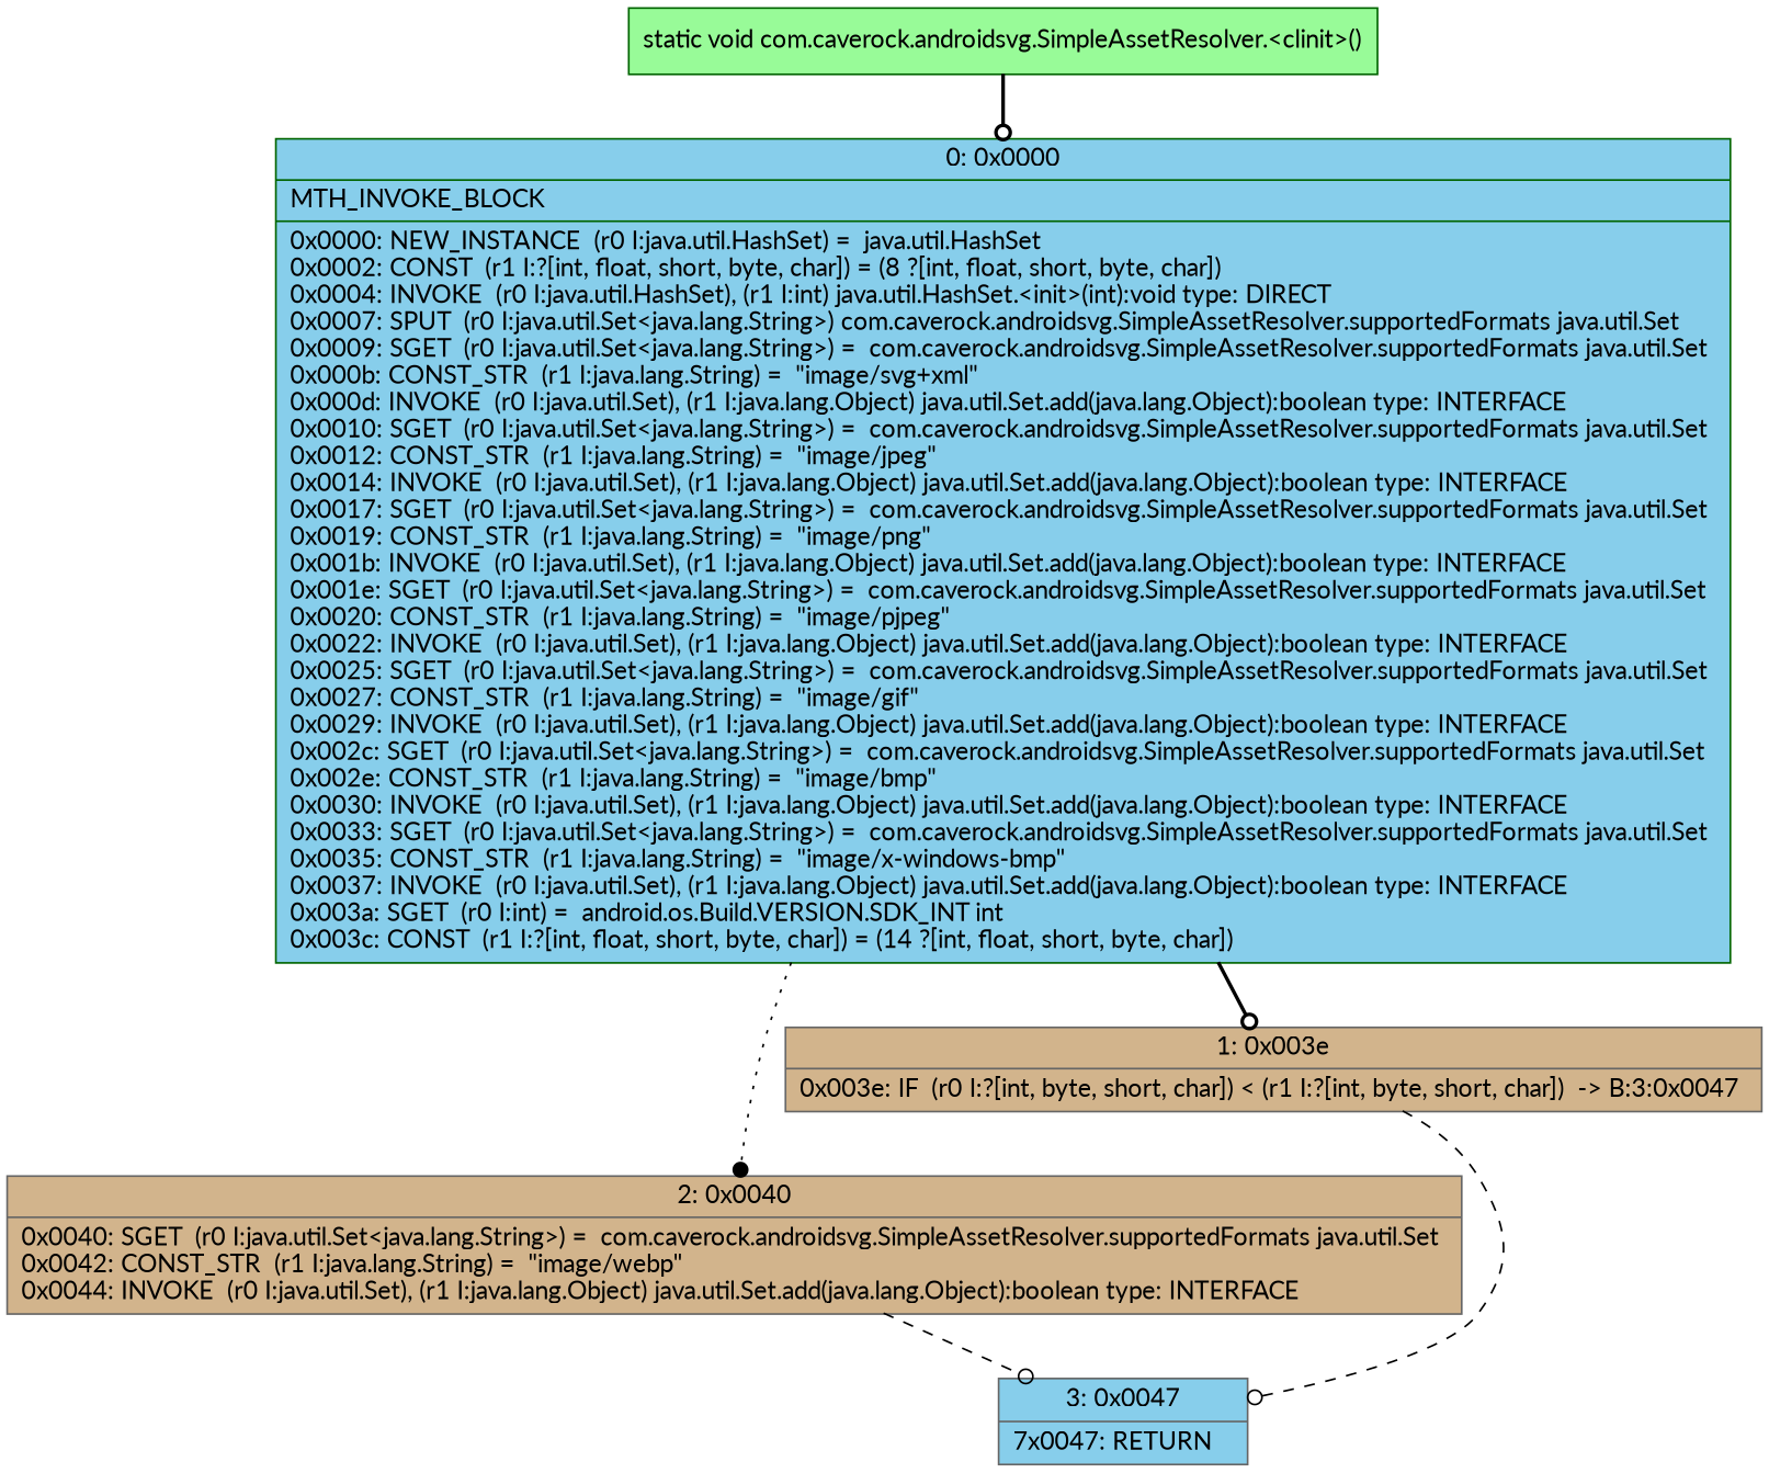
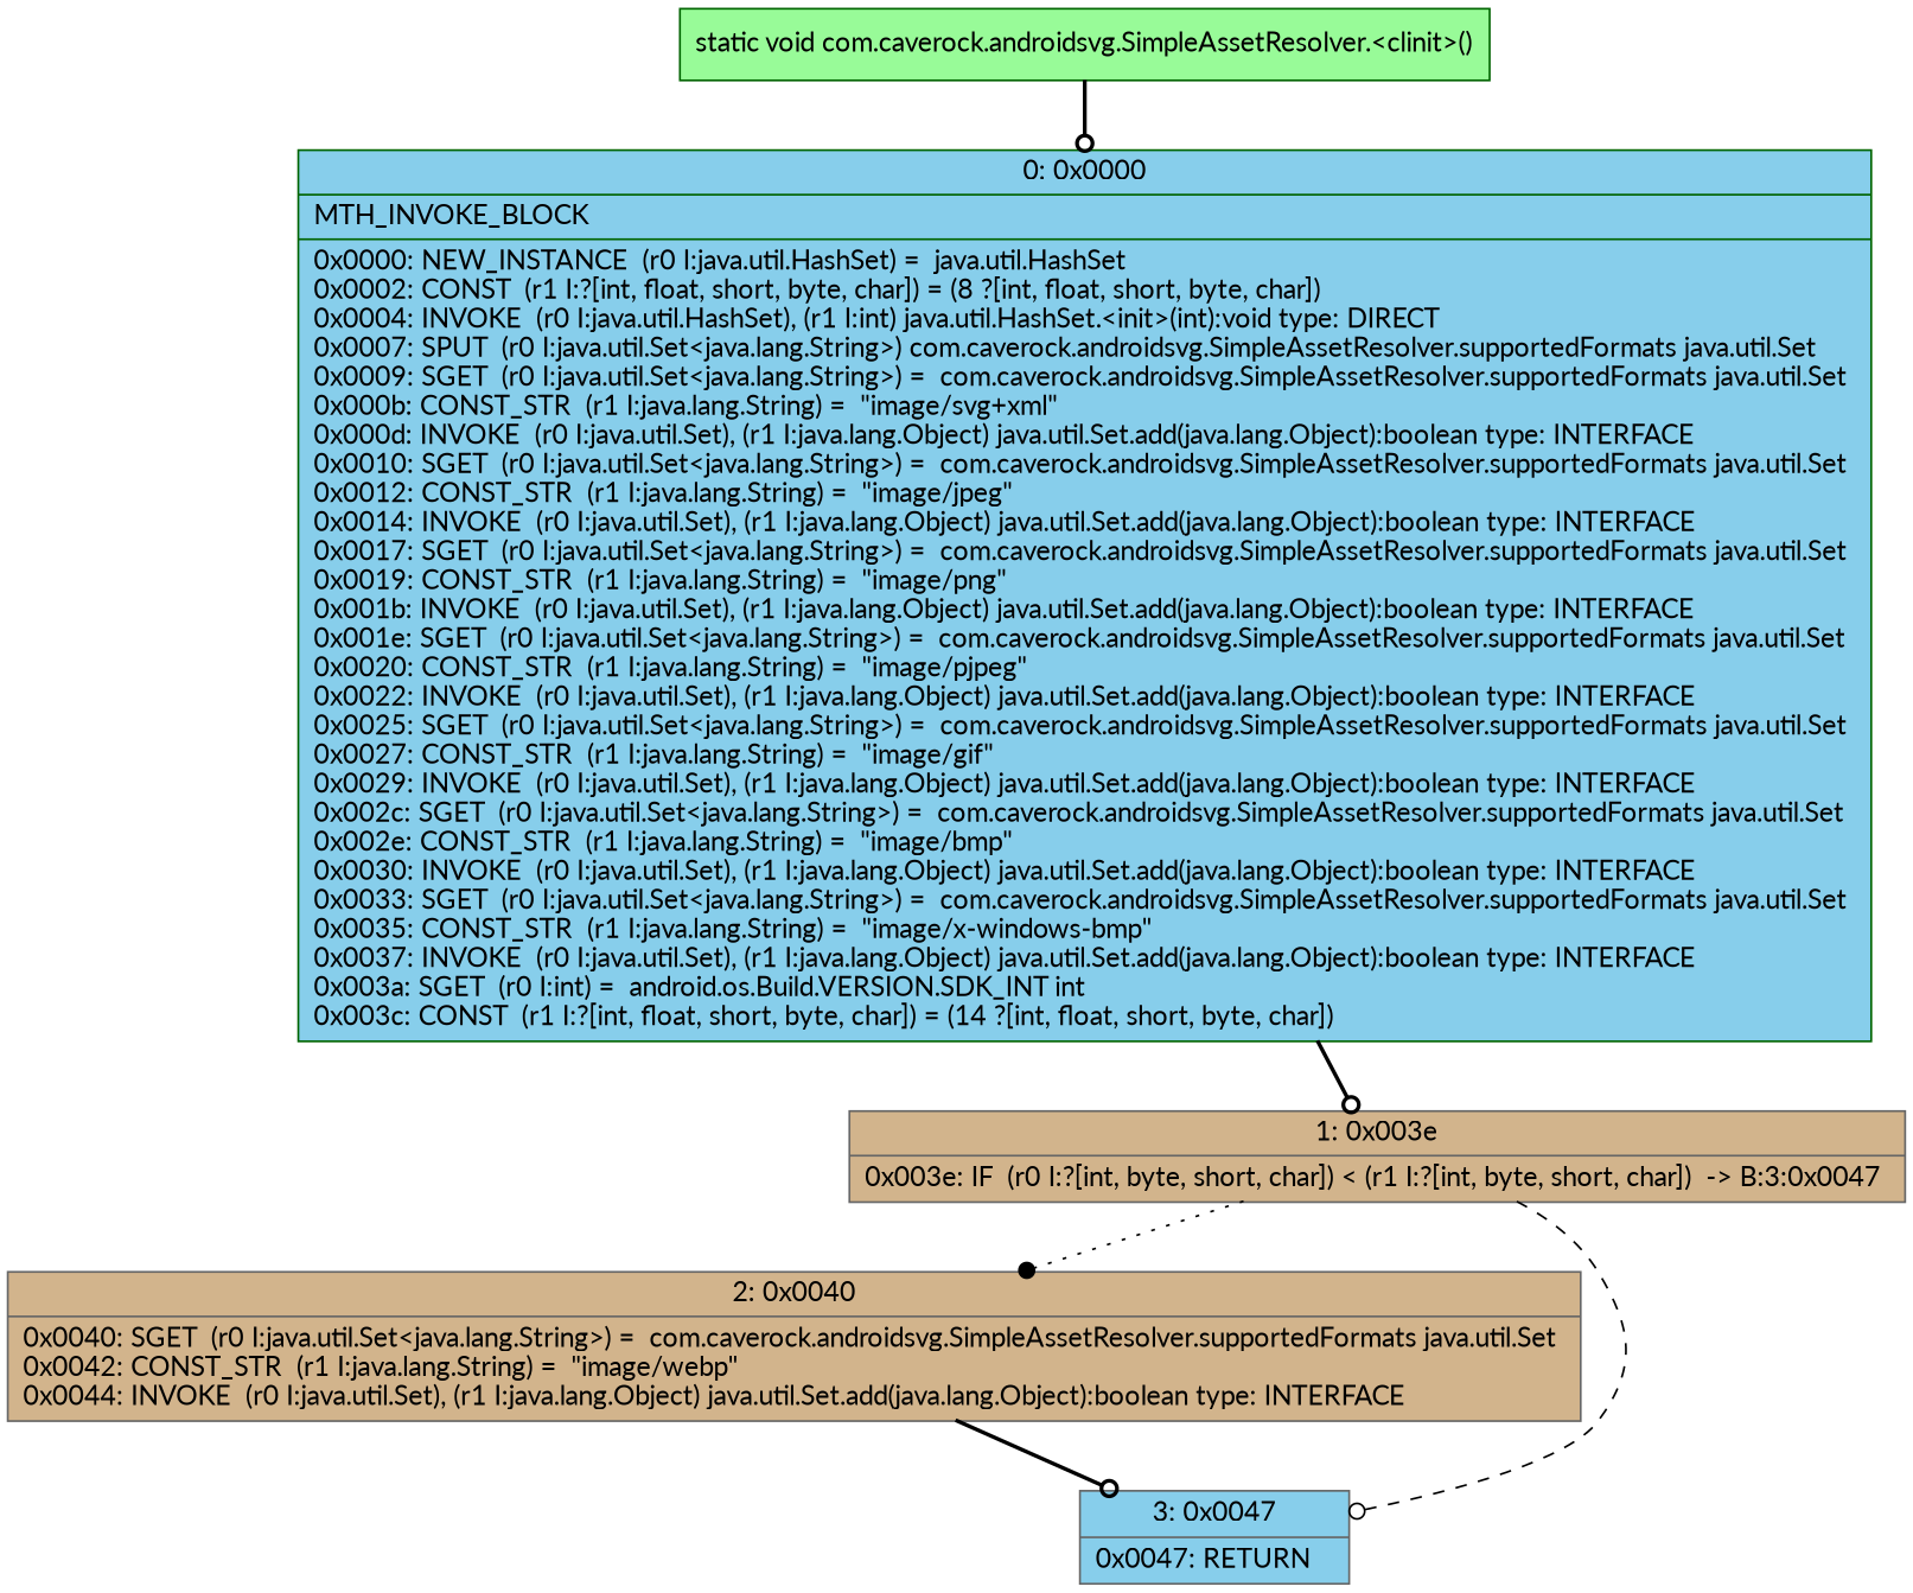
  digraph {
    fontname=Lato
    node [color=gray40 fillcolor=skyblue fontname=Lato shape=record style=filled]
    edge [arrowhead=odot fontname=Lato style=bold]
    n1 [color=darkgreen label="{0\:\ 0x0000|MTH_INVOKE_BLOCK\l|0x0000: NEW_INSTANCE  (r0 I:java.util.HashSet) =  java.util.HashSet \l0x0002: CONST  (r1 I:?[int, float, short, byte, char]) = (8 ?[int, float, short, byte, char]) \l0x0004: INVOKE  (r0 I:java.util.HashSet), (r1 I:int) java.util.HashSet.\<init\>(int):void type: DIRECT \l0x0007: SPUT  (r0 I:java.util.Set\<java.lang.String\>) com.caverock.androidsvg.SimpleAssetResolver.supportedFormats java.util.Set \l0x0009: SGET  (r0 I:java.util.Set\<java.lang.String\>) =  com.caverock.androidsvg.SimpleAssetResolver.supportedFormats java.util.Set \l0x000b: CONST_STR  (r1 I:java.lang.String) =  \"image\/svg+xml\" \l0x000d: INVOKE  (r0 I:java.util.Set), (r1 I:java.lang.Object) java.util.Set.add(java.lang.Object):boolean type: INTERFACE \l0x0010: SGET  (r0 I:java.util.Set\<java.lang.String\>) =  com.caverock.androidsvg.SimpleAssetResolver.supportedFormats java.util.Set \l0x0012: CONST_STR  (r1 I:java.lang.String) =  \"image\/jpeg\" \l0x0014: INVOKE  (r0 I:java.util.Set), (r1 I:java.lang.Object) java.util.Set.add(java.lang.Object):boolean type: INTERFACE \l0x0017: SGET  (r0 I:java.util.Set\<java.lang.String\>) =  com.caverock.androidsvg.SimpleAssetResolver.supportedFormats java.util.Set \l0x0019: CONST_STR  (r1 I:java.lang.String) =  \"image\/png\" \l0x001b: INVOKE  (r0 I:java.util.Set), (r1 I:java.lang.Object) java.util.Set.add(java.lang.Object):boolean type: INTERFACE \l0x001e: SGET  (r0 I:java.util.Set\<java.lang.String\>) =  com.caverock.androidsvg.SimpleAssetResolver.supportedFormats java.util.Set \l0x0020: CONST_STR  (r1 I:java.lang.String) =  \"image\/pjpeg\" \l0x0022: INVOKE  (r0 I:java.util.Set), (r1 I:java.lang.Object) java.util.Set.add(java.lang.Object):boolean type: INTERFACE \l0x0025: SGET  (r0 I:java.util.Set\<java.lang.String\>) =  com.caverock.androidsvg.SimpleAssetResolver.supportedFormats java.util.Set \l0x0027: CONST_STR  (r1 I:java.lang.String) =  \"image\/gif\" \l0x0029: INVOKE  (r0 I:java.util.Set), (r1 I:java.lang.Object) java.util.Set.add(java.lang.Object):boolean type: INTERFACE \l0x002c: SGET  (r0 I:java.util.Set\<java.lang.String\>) =  com.caverock.androidsvg.SimpleAssetResolver.supportedFormats java.util.Set \l0x002e: CONST_STR  (r1 I:java.lang.String) =  \"image\/bmp\" \l0x0030: INVOKE  (r0 I:java.util.Set), (r1 I:java.lang.Object) java.util.Set.add(java.lang.Object):boolean type: INTERFACE \l0x0033: SGET  (r0 I:java.util.Set\<java.lang.String\>) =  com.caverock.androidsvg.SimpleAssetResolver.supportedFormats java.util.Set \l0x0035: CONST_STR  (r1 I:java.lang.String) =  \"image\/x\-windows\-bmp\" \l0x0037: INVOKE  (r0 I:java.util.Set), (r1 I:java.lang.Object) java.util.Set.add(java.lang.Object):boolean type: INTERFACE \l0x003a: SGET  (r0 I:int) =  android.os.Build.VERSION.SDK_INT int \l0x003c: CONST  (r1 I:?[int, float, short, byte, char]) = (14 ?[int, float, short, byte, char]) \l}"]
    n2 [fillcolor=tan label="{1\:\ 0x003e|0x003e: IF  (r0 I:?[int, byte, short, char]) \< (r1 I:?[int, byte, short, char])  \-\> B:3:0x0047 \l}"]
    n3 [fillcolor=tan label="{2\:\ 0x0040|0x0040: SGET  (r0 I:java.util.Set\<java.lang.String\>) =  com.caverock.androidsvg.SimpleAssetResolver.supportedFormats java.util.Set \l0x0042: CONST_STR  (r1 I:java.lang.String) =  \"image\/webp\" \l0x0044: INVOKE  (r0 I:java.util.Set), (r1 I:java.lang.Object) java.util.Set.add(java.lang.Object):boolean type: INTERFACE \l}"]
-   n4 [label="{3\:\ 0x0047|7x0047: RETURN   \l}"]
+   n4 [label="{3\:\ 0x0047|0x0047: RETURN   \l}"]
    n5 [color=darkgreen fillcolor=palegreen label="{static void com.caverock.androidsvg.SimpleAssetResolver.\<clinit\>() }"]
    n1 -> n2
-   n1 -> n3 [arrowhead=dot style=dotted]
+   n2 -> n3 [arrowhead=dot style=dotted]
    n2 -> n4 [style=dashed]
-   n3 -> n4 [style=dashed]
+   n3 -> n4
    n5 -> n1
  }
